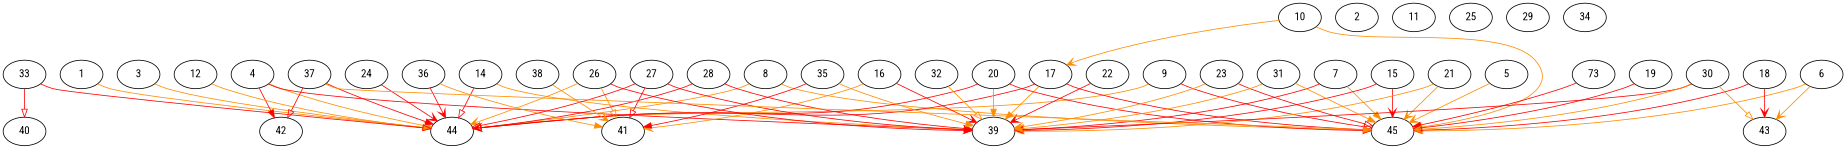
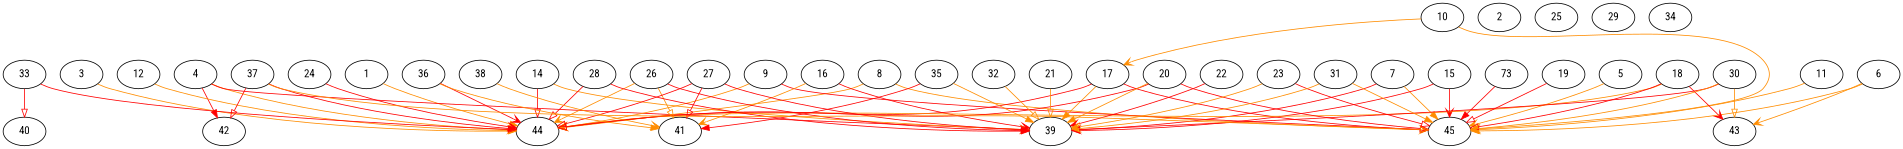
  digraph {
    fontname="Roboto Condensed"
    node [alpha=0.16 fontname="Roboto Condensed"]
    edge [arrowhead=vee color=darkorange fontname="Roboto Condensed"]
    1 [alpha=0.01 expect_size=43332608]
    44 [expect_size=6871040]
    2 [alpha=0.18 expect_size=31759360]
    3 [alpha=0.11 expect_size=18370560]
    4 [alpha=0.12 expect_size=20108288]
    39 [alpha=0.05 expect_size=46290944]
    42 [alpha=0.02 expect_size=27491328]
    5 [alpha=0.13 expect_size=12234752]
    45 [alpha=0.14 expect_size=14178304]
    6 [alpha=0.15 expect_size=12410880]
    43 [alpha=0.14 expect_size=21777408]
    7 [alpha=0.13 expect_size=35244032]
    8 [alpha=0.19 expect_size=45537280]
    9 [alpha=0.00 expect_size=36568064]
    10 [alpha=0.00 expect_size=39481344]
    17 [alpha=0.03 expect_size=36246528]
    11 [alpha=0.07 expect_size=15690752]
    12 [expect_size=16956416]
    n19 [alpha=0.01 expect_size=11768832 label=73]
    14 [alpha=0.05 expect_size=36646912]
    15 [alpha=0.13 expect_size=16807936]
    16 [alpha=0.14 expect_size=47913984]
    41 [alpha=0.19 expect_size=17486848]
    18 [alpha=0.08 expect_size=20322304]
    19 [expect_size=18498560]
    20 [alpha=0.17 expect_size=19652608]
    21 [alpha=0.15 expect_size=20627456]
    22 [alpha=0.03 expect_size=36141056]
    23 [alpha=0.17 expect_size=26222592]
    24 [alpha=0.18 expect_size=29122560]
    25 [alpha=0.01 expect_size=40720384]
    26 [alpha=0.07 expect_size=24776704]
    27 [alpha=0.06 expect_size=11327488]
    28 [alpha=0.02 expect_size=18908160]
    29 [alpha=0.12 expect_size=38208512]
    30 [expect_size=29541376]
    31 [alpha=0.04 expect_size=23483392]
    32 [alpha=0.18 expect_size=10940416]
    33 [alpha=0.14 expect_size=18427904]
    40 [alpha=0.09 expect_size=27236352]
    34 [alpha=0.03 expect_size=11889664]
    35 [alpha=0.17 expect_size=6191104]
    36 [alpha=0.10 expect_size=8325120]
    37 [alpha=0.15 expect_size=25460736]
    38 [alpha=0.07 expect_size=40413184]
    1 -> 44 [arrowhead=normal]
    3 -> 44 [arrowhead=normal]
    4 -> 44
    4 -> 39 [color=red]
    4 -> 42 [arrowhead=normal color=red]
    5 -> 45
    6 -> 45 [arrowhead=normal]
    6 -> 43
    7 -> 39 [color=red]
    7 -> 45 [arrowhead=normal]
    8 -> 44 [arrowhead=onormal]
    8 -> 45
    9 -> 44
    9 -> 45 [arrowhead=onormal color=red]
    10 -> 45
    10 -> 17
    17 -> 44 [color=red]
    17 -> 39 [arrowhead=normal]
    17 -> 45 [arrowhead=onormal color=red]
    12 -> 44 [arrowhead=normal]
    n19 -> 45 [arrowhead=normal color=red]
    14 -> 44 [arrowhead=onormal color=red]
    14 -> 39
    15 -> 39 [arrowhead=onormal color=red]
    15 -> 45 [color=red]
    16 -> 39 [color=red]
    16 -> 41
+   18 -> 44
    18 -> 45 [arrowhead=onormal color=red]
    18 -> 43 [color=red]
    19 -> 45 [arrowhead=onormal color=red]
    20 -> 44 [arrowhead=onormal color=red]
    20 -> 39 [arrowhead=normal]
    20 -> 45 [arrowhead=onormal color=red]
    21 -> 39 [arrowhead=onormal]
-   21 -> 45
+   11 -> 45
    22 -> 39 [color=red]
    23 -> 39
    23 -> 45 [arrowhead=onormal color=red]
    24 -> 44 [color=red]
    26 -> 44
    26 -> 39 [arrowhead=normal color=red]
    26 -> 41 [arrowhead=onormal]
    27 -> 44 [arrowhead=onormal color=red]
    27 -> 39 [arrowhead=onormal color=red]
    27 -> 41 [arrowhead=onormal color=red]
    28 -> 44 [arrowhead=onormal color=red]
    28 -> 39 [arrowhead=normal color=red]
    30 -> 39 [arrowhead=onormal color=red]
    30 -> 45
    30 -> 43 [arrowhead=onormal]
    31 -> 39
    31 -> 45 [arrowhead=normal]
    32 -> 39 [arrowhead=onormal]
    33 -> 44 [arrowhead=onormal color=red]
    33 -> 40 [arrowhead=onormal color=red]
    35 -> 39 [arrowhead=normal]
    35 -> 41 [arrowhead=normal color=red]
    36 -> 44 [color=red]
    36 -> 41 [arrowhead=normal]
    37 -> 44 [arrowhead=normal color=red]
    37 -> 42 [arrowhead=onormal color=red]
-   37 -> 45 [arrowhead=normal]
+   37 -> 45 [arrowhead=onormal]
    38 -> 41
  }
